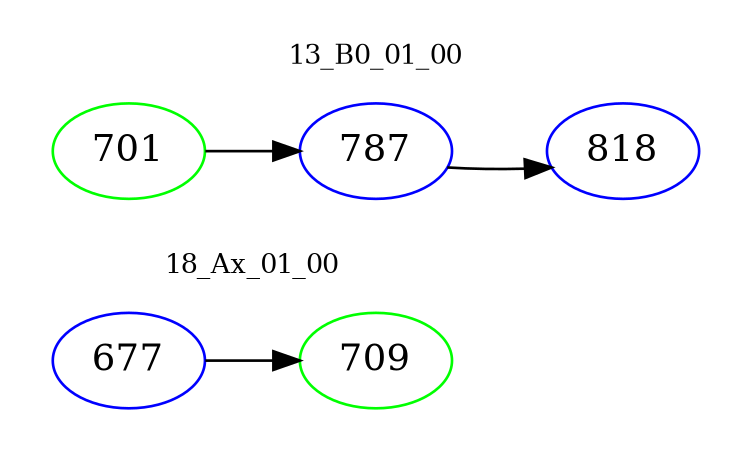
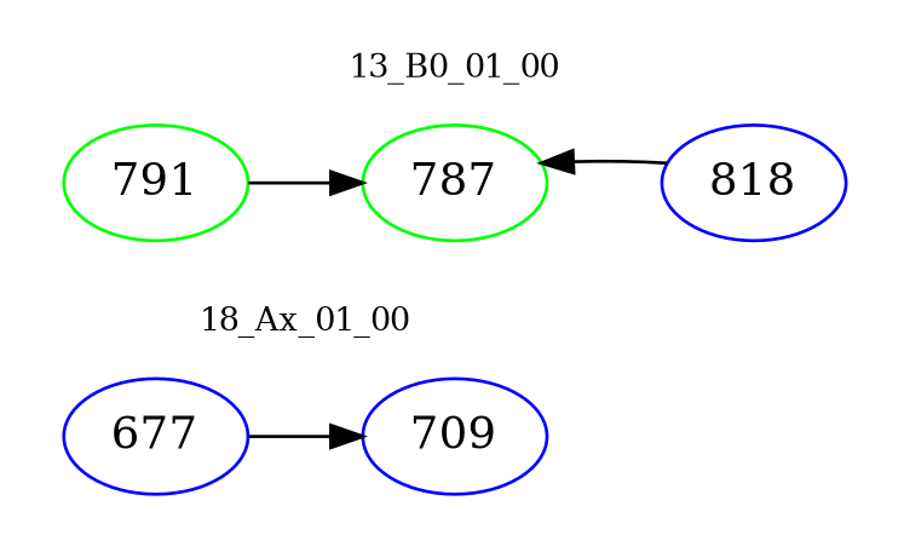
  digraph {
    rankdir=LR
    node [color=blue]
    edge [color=black]
    n1 [label=677]
-   n2 [color=green label=709]
-   n3 [color=green label=701]
-   n4 [label=787]
+   n2 [label=709]
+   n3 [color=green label=791]
+   n4 [color=green label=787]
    n5 [label=818]
    subgraph cluster_1 {
      color=white
      fontsize=10
      label="18_Ax_01_00"
      n1
      n2
    }
    subgraph cluster_2 {
      color=white
      fontsize=10
      label="13_B0_01_00"
      n3
      n4
      n5
    }
    n1 -> n2
    n3 -> n4
-   n4 -> n5
+   n5 -> n4
  }
